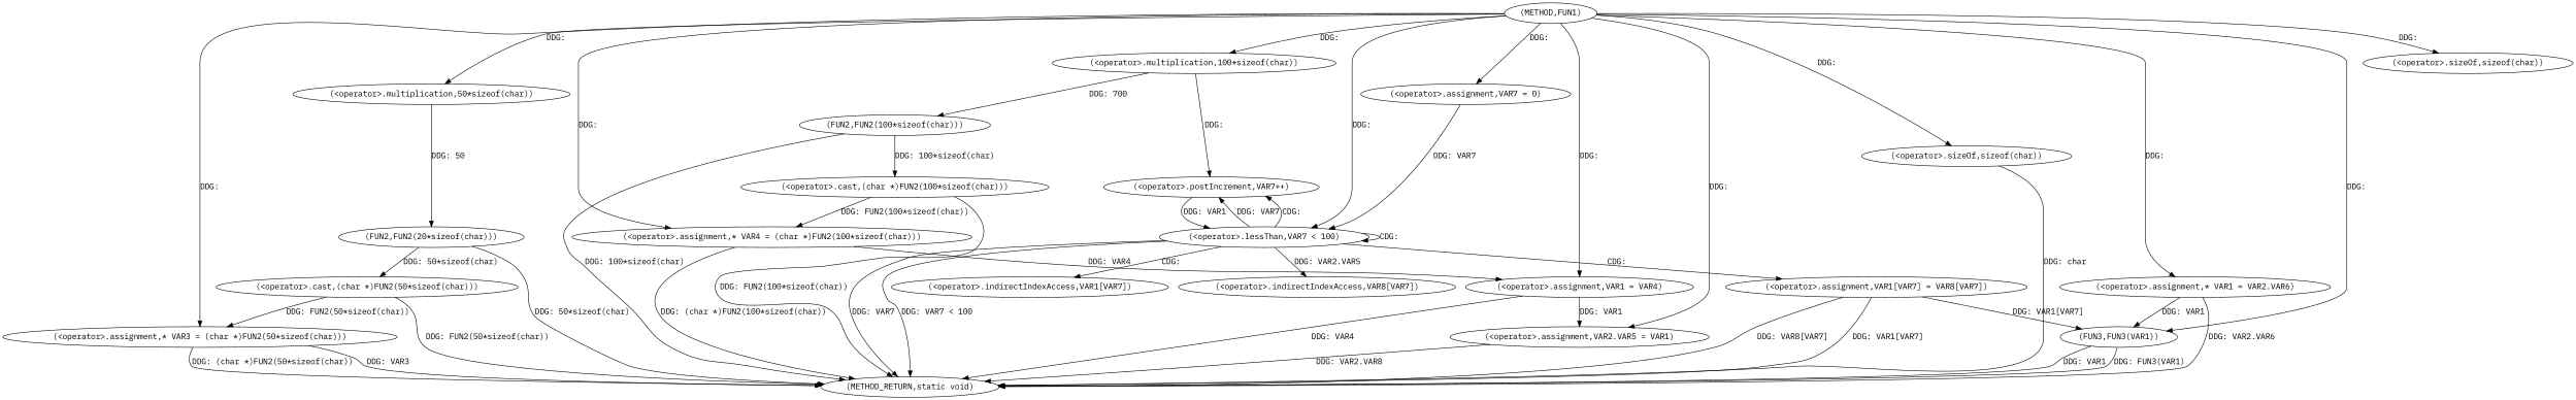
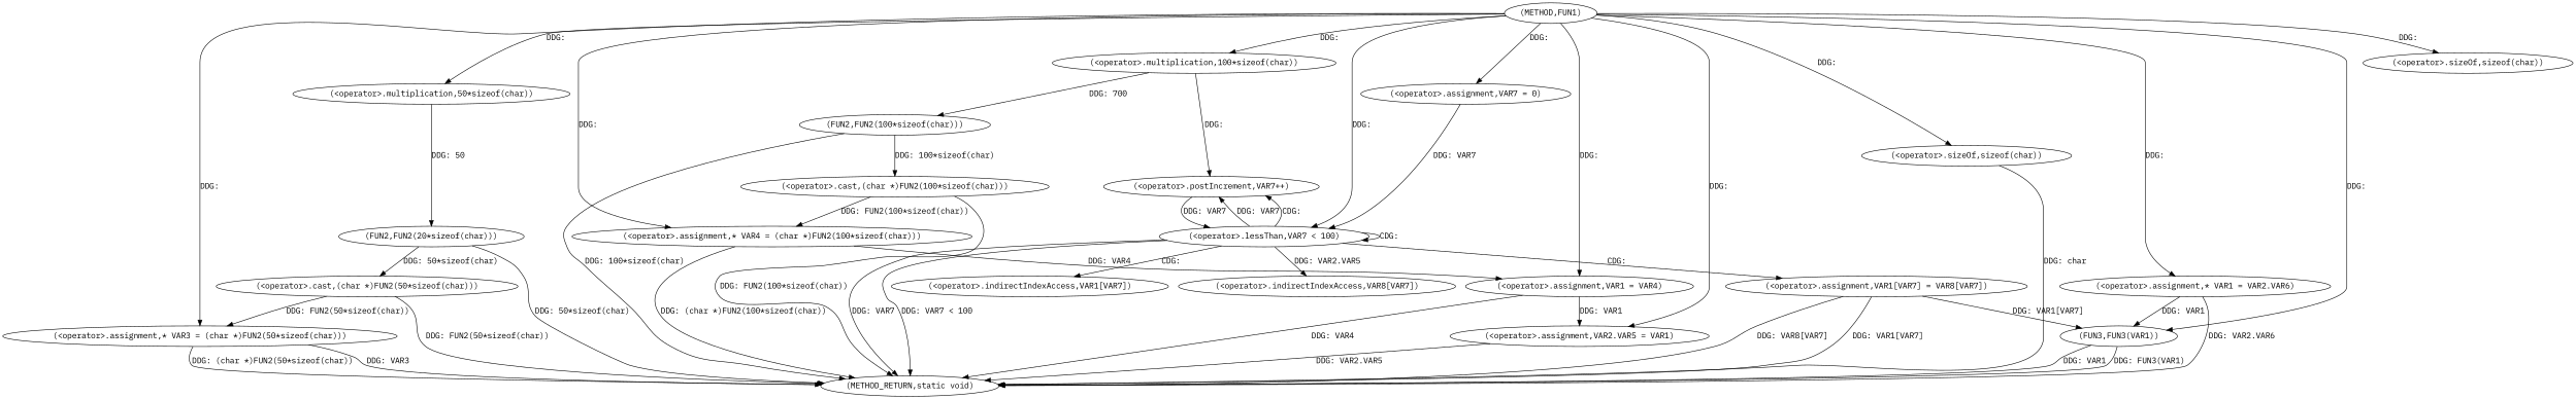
  digraph {
    fontname="IBM Plex Mono"
    node [fontname="IBM Plex Mono"]
    edge [fontname="IBM Plex Mono"]
    n1 [label="(METHOD,FUN1)"]
    n2 [label="(<operator>.assignment,* VAR3 = (char *)FUN2(50*sizeof(char)))"]
    n3 [label="(<operator>.multiplication,50*sizeof(char))"]
    n4 [label="(<operator>.sizeOf,sizeof(char))"]
    n5 [label="(<operator>.assignment,* VAR4 = (char *)FUN2(100*sizeof(char)))"]
    n6 [label="(<operator>.multiplication,100*sizeof(char))"]
    n7 [label="(<operator>.sizeOf,sizeof(char))"]
    n8 [label="(<operator>.assignment,VAR1 = VAR4)"]
    n9 [label="(<operator>.assignment,VAR2.VAR5 = VAR1)"]
    n10 [label="(<operator>.assignment,* VAR1 = VAR2.VAR6)"]
    n11 [label="(<operator>.assignment,VAR7 = 0)"]
    n12 [label="(<operator>.lessThan,VAR7 < 100)"]
    n13 [label="(FUN3,FUN3(VAR1))"]
    n14 [label="(METHOD_RETURN,static void)"]
    n15 [label="(FUN2,FUN2(20*sizeof(char)))"]
    n16 [label="(<operator>.postIncrement,VAR7++)"]
    n17 [label="(FUN2,FUN2(100*sizeof(char)))"]
    n18 [label="(<operator>.assignment,VAR1[VAR7] = VAR8[VAR7])"]
    n19 [label="(<operator>.indirectIndexAccess,VAR1[VAR7])"]
    n20 [label="(<operator>.indirectIndexAccess,VAR8[VAR7])"]
    n21 [label="(<operator>.cast,(char *)FUN2(50*sizeof(char)))"]
    n22 [label="(<operator>.cast,(char *)FUN2(100*sizeof(char)))"]
    n1 -> n2 [label="DDG: "]
    n1 -> n3 [label="DDG: "]
    n1 -> n4 [label="DDG: "]
    n1 -> n5 [label="DDG: "]
    n1 -> n6 [label="DDG: "]
    n1 -> n7 [label="DDG: "]
    n1 -> n8 [label="DDG: "]
    n1 -> n9 [label="DDG: "]
    n1 -> n10 [label="DDG: "]
    n1 -> n11 [label="DDG: "]
    n1 -> n12 [label="DDG: "]
    n1 -> n13 [label="DDG: "]
    n2 -> n14 [label="DDG: (char *)FUN2(50*sizeof(char))"]
    n2 -> n14 [label="DDG: VAR3"]
    n3 -> n15 [label="DDG: 50"]
    n5 -> n8 [label="DDG: VAR4"]
    n5 -> n14 [label="DDG: (char *)FUN2(100*sizeof(char))"]
    n6 -> n16 [label="DDG: "]
    n6 -> n17 [label="DDG: 700"]
    n7 -> n14 [label="DDG: char"]
    n8 -> n9 [label="DDG: VAR1"]
    n8 -> n14 [label="DDG: VAR4"]
-   n9 -> n14 [label="DDG: VAR2.VAR8"]
+   n9 -> n14 [label="DDG: VAR2.VAR5"]
    n10 -> n13 [label="DDG: VAR1"]
    n10 -> n14 [label="DDG: VAR2.VAR6"]
    n11 -> n12 [label="DDG: VAR7"]
    n12 -> n12 [label="CDG: "]
    n12 -> n14 [label="DDG: VAR7 < 100"]
    n12 -> n14 [label="DDG: VAR7"]
    n12 -> n16 [label="DDG: VAR7"]
    n12 -> n16 [label="CDG: "]
    n12 -> n18 [label="CDG: "]
    n12 -> n19 [label="CDG: "]
    n12 -> n20 [label="DDG: VAR2.VAR5"]
    n13 -> n14 [label="DDG: VAR1"]
    n13 -> n14 [label="DDG: FUN3(VAR1)"]
    n15 -> n14 [label="DDG: 50*sizeof(char)"]
    n15 -> n21 [label="DDG: 50*sizeof(char)"]
-   n16 -> n12 [label="DDG: VAR1"]
+   n16 -> n12 [label="DDG: VAR7"]
    n17 -> n14 [label="DDG: 100*sizeof(char)"]
    n17 -> n22 [label="DDG: 100*sizeof(char)"]
    n18 -> n13 [label="DDG: VAR1[VAR7]"]
    n18 -> n14 [label="DDG: VAR1[VAR7]"]
    n18 -> n14 [label="DDG: VAR8[VAR7]"]
    n21 -> n2 [label="DDG: FUN2(50*sizeof(char))"]
    n21 -> n14 [label="DDG: FUN2(50*sizeof(char))"]
    n22 -> n5 [label="DDG: FUN2(100*sizeof(char))"]
    n22 -> n14 [label="DDG: FUN2(100*sizeof(char))"]
  }
